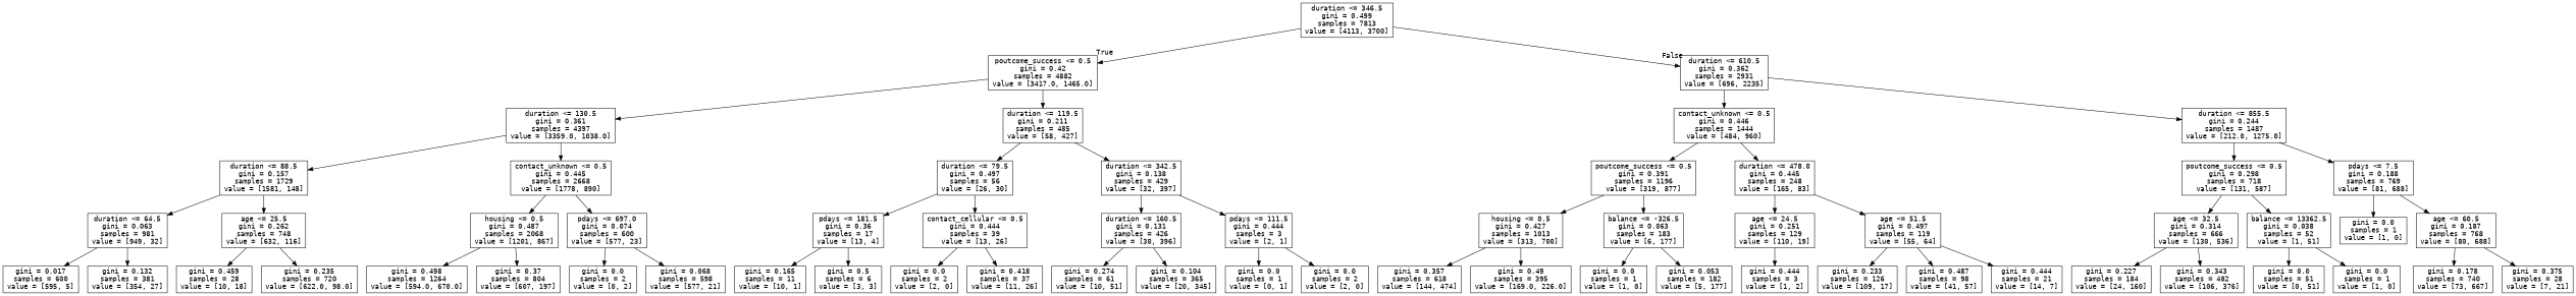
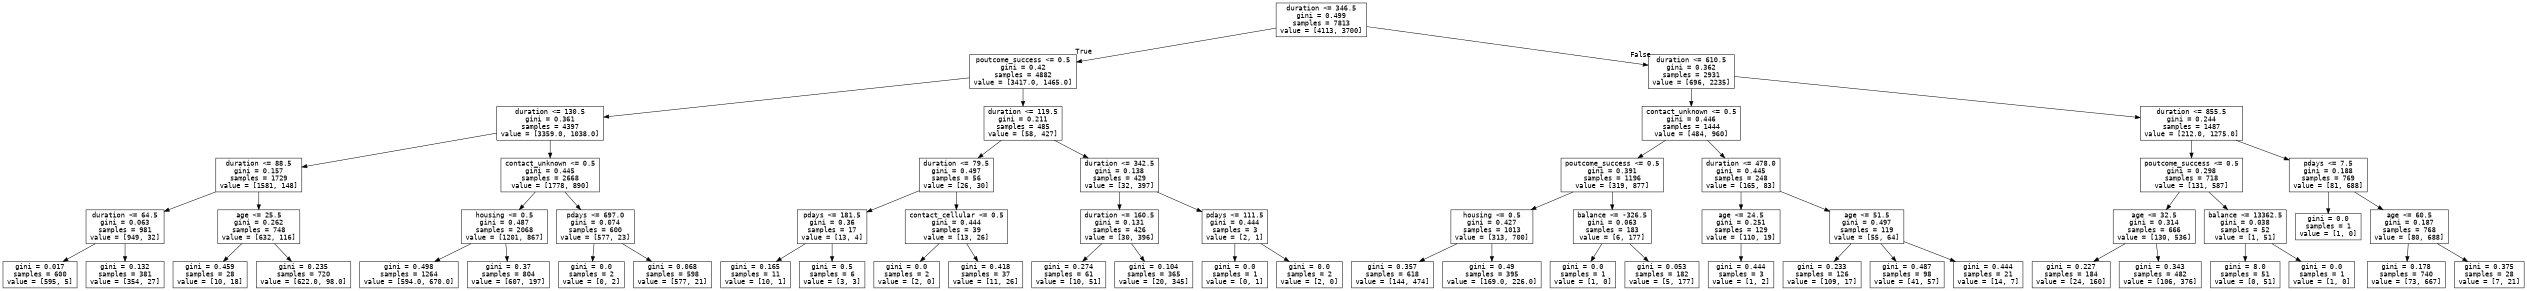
  digraph {
    fontname="DejaVu Sans Mono"
    node [fontname="DejaVu Sans Mono" shape=box]
    edge [fontname="DejaVu Sans Mono"]
    n1 [label="duration <= 346.5\ngini = 0.499\nsamples = 7813\nvalue = [4113, 3700]"]
    n2 [label="poutcome_success <= 0.5\ngini = 0.42\nsamples = 4882\nvalue = [3417.0, 1465.0]"]
    n3 [label="duration <= 610.5\ngini = 0.362\nsamples = 2931\nvalue = [696, 2235]"]
    n4 [label="duration <= 130.5\ngini = 0.361\nsamples = 4397\nvalue = [3359.0, 1038.0]"]
    n5 [label="duration <= 119.5\ngini = 0.211\nsamples = 485\nvalue = [58, 427]"]
    n6 [label="contact_unknown <= 0.5\ngini = 0.446\nsamples = 1444\nvalue = [484, 960]"]
    n7 [label="duration <= 855.5\ngini = 0.244\nsamples = 1487\nvalue = [212.0, 1275.0]"]
    n8 [label="duration <= 88.5\ngini = 0.157\nsamples = 1729\nvalue = [1581, 148]"]
    n9 [label="contact_unknown <= 0.5\ngini = 0.445\nsamples = 2668\nvalue = [1778, 890]"]
    n10 [label="duration <= 79.5\ngini = 0.497\nsamples = 56\nvalue = [26, 30]"]
    n11 [label="duration <= 342.5\ngini = 0.138\nsamples = 429\nvalue = [32, 397]"]
    n12 [label="duration <= 64.5\ngini = 0.063\nsamples = 981\nvalue = [949, 32]"]
    n13 [label="age <= 25.5\ngini = 0.262\nsamples = 748\nvalue = [632, 116]"]
    n14 [label="housing <= 0.5\ngini = 0.487\nsamples = 2068\nvalue = [1201, 867]"]
    n15 [label="pdays <= 697.0\ngini = 0.074\nsamples = 600\nvalue = [577, 23]"]
    n16 [label="gini = 0.017\nsamples = 600\nvalue = [595, 5]"]
    n17 [label="gini = 0.132\nsamples = 381\nvalue = [354, 27]"]
    n18 [label="gini = 0.459\nsamples = 28\nvalue = [10, 18]"]
    n19 [label="gini = 0.235\nsamples = 720\nvalue = [622.0, 98.0]"]
    n20 [label="gini = 0.498\nsamples = 1264\nvalue = [594.0, 670.0]"]
    n21 [label="gini = 0.37\nsamples = 804\nvalue = [607, 197]"]
    n22 [label="gini = 0.0\nsamples = 2\nvalue = [0, 2]"]
    n23 [label="gini = 0.068\nsamples = 598\nvalue = [577, 21]"]
    n24 [label="pdays <= 181.5\ngini = 0.36\nsamples = 17\nvalue = [13, 4]"]
    n25 [label="contact_cellular <= 0.5\ngini = 0.444\nsamples = 39\nvalue = [13, 26]"]
    n26 [label="duration <= 160.5\ngini = 0.131\nsamples = 426\nvalue = [30, 396]"]
    n27 [label="pdays <= 111.5\ngini = 0.444\nsamples = 3\nvalue = [2, 1]"]
    n28 [label="gini = 0.165\nsamples = 11\nvalue = [10, 1]"]
    n29 [label="gini = 0.5\nsamples = 6\nvalue = [3, 3]"]
    n30 [label="gini = 0.0\nsamples = 2\nvalue = [2, 0]"]
    n31 [label="gini = 0.418\nsamples = 37\nvalue = [11, 26]"]
    n32 [label="gini = 0.274\nsamples = 61\nvalue = [10, 51]"]
    n33 [label="gini = 0.104\nsamples = 365\nvalue = [20, 345]"]
    n34 [label="gini = 0.0\nsamples = 1\nvalue = [0, 1]"]
    n35 [label="gini = 0.0\nsamples = 2\nvalue = [2, 0]"]
    n36 [label="poutcome_success <= 0.5\ngini = 0.391\nsamples = 1196\nvalue = [319, 877]"]
    n37 [label="duration <= 478.0\ngini = 0.445\nsamples = 248\nvalue = [165, 83]"]
    n38 [label="poutcome_success <= 0.5\ngini = 0.298\nsamples = 718\nvalue = [131, 587]"]
    n39 [label="pdays <= 7.5\ngini = 0.188\nsamples = 769\nvalue = [81, 688]"]
    n40 [label="housing <= 0.5\ngini = 0.427\nsamples = 1013\nvalue = [313, 700]"]
    n41 [label="balance <= -326.5\ngini = 0.063\nsamples = 183\nvalue = [6, 177]"]
    n42 [label="age <= 24.5\ngini = 0.251\nsamples = 129\nvalue = [110, 19]"]
    n43 [label="age <= 51.5\ngini = 0.497\nsamples = 119\nvalue = [55, 64]"]
    n44 [label="gini = 0.357\nsamples = 618\nvalue = [144, 474]"]
    n45 [label="gini = 0.49\nsamples = 395\nvalue = [169.0, 226.0]"]
    n46 [label="gini = 0.0\nsamples = 1\nvalue = [1, 0]"]
    n47 [label="gini = 0.053\nsamples = 182\nvalue = [5, 177]"]
    n48 [label="gini = 0.444\nsamples = 3\nvalue = [1, 2]"]
    n49 [label="gini = 0.233\nsamples = 126\nvalue = [109, 17]"]
    n50 [label="gini = 0.487\nsamples = 98\nvalue = [41, 57]"]
    n51 [label="gini = 0.444\nsamples = 21\nvalue = [14, 7]"]
    n52 [label="age <= 32.5\ngini = 0.314\nsamples = 666\nvalue = [130, 536]"]
    n53 [label="balance <= 13362.5\ngini = 0.038\nsamples = 52\nvalue = [1, 51]"]
    n54 [label="gini = 0.0\nsamples = 1\nvalue = [1, 0]"]
    n55 [label="age <= 60.5\ngini = 0.187\nsamples = 768\nvalue = [80, 688]"]
    n56 [label="gini = 0.227\nsamples = 184\nvalue = [24, 160]"]
    n57 [label="gini = 0.343\nsamples = 482\nvalue = [106, 376]"]
-   n58 [label="gini = 0.0\nsamples = 51\nvalue = [0, 51]"]
+   n58 [label="gini = 8.0\nsamples = 51\nvalue = [0, 51]"]
    n59 [label="gini = 0.0\nsamples = 1\nvalue = [1, 0]"]
    n60 [label="gini = 0.178\nsamples = 740\nvalue = [73, 667]"]
    n61 [label="gini = 0.375\nsamples = 28\nvalue = [7, 21]"]
    n1 -> n2 [headlabel=True labelangle=45 labeldistance=2.5]
    n1 -> n3 [headlabel=False labelangle=-45 labeldistance=2.5]
    n2 -> n4
    n2 -> n5
    n3 -> n6
    n3 -> n7
    n4 -> n8
    n4 -> n9
    n5 -> n10
    n5 -> n11
    n6 -> n36
    n6 -> n37
    n7 -> n38
    n7 -> n39
    n8 -> n12
    n8 -> n13
    n9 -> n14
    n9 -> n15
    n10 -> n24
    n10 -> n25
    n11 -> n26
    n11 -> n27
    n12 -> n16
    n12 -> n17
    n13 -> n18
    n13 -> n19
    n14 -> n20
    n14 -> n21
    n15 -> n22
    n15 -> n23
    n24 -> n28
    n24 -> n29
    n25 -> n30
    n25 -> n31
    n26 -> n32
    n26 -> n33
    n27 -> n34
    n27 -> n35
    n36 -> n40
    n36 -> n41
    n37 -> n42
    n37 -> n43
    n38 -> n52
    n38 -> n53
    n39 -> n54
    n39 -> n55
    n40 -> n44
    n40 -> n45
    n41 -> n46
    n41 -> n47
    n42 -> n48
    n43 -> n49
    n43 -> n50
    n43 -> n51
    n52 -> n56
    n52 -> n57
    n53 -> n58
    n53 -> n59
    n55 -> n60
    n55 -> n61
  }
